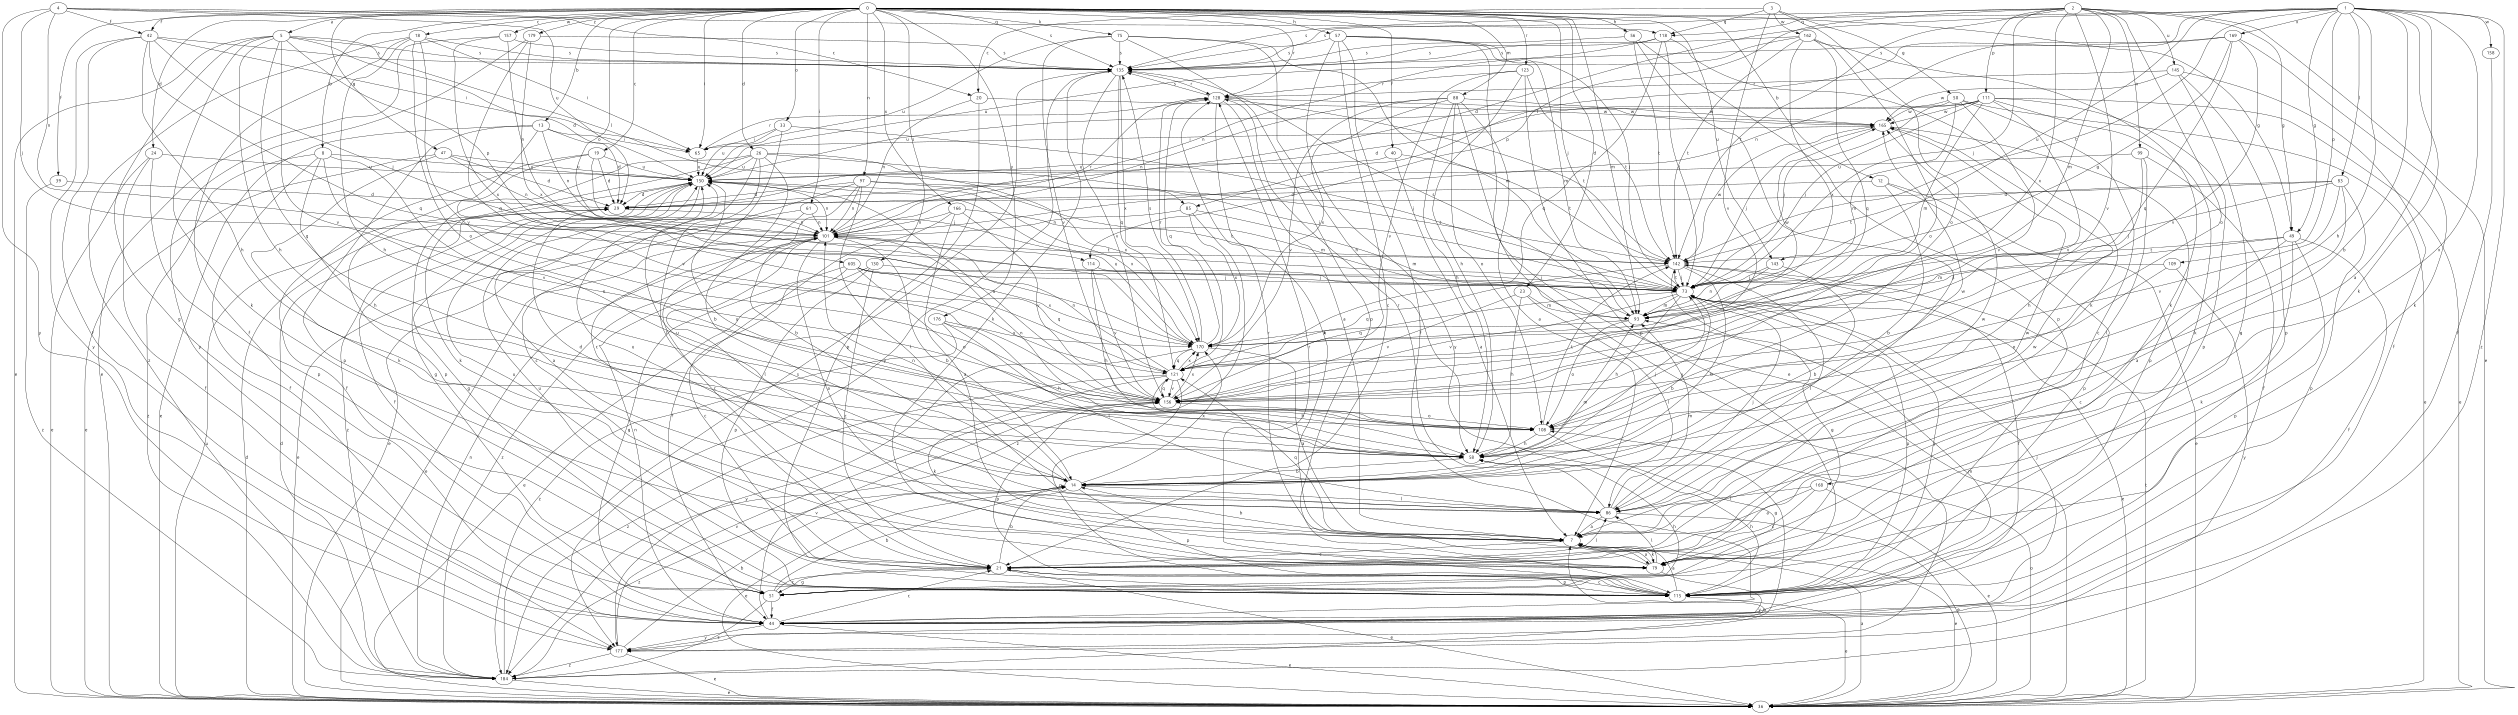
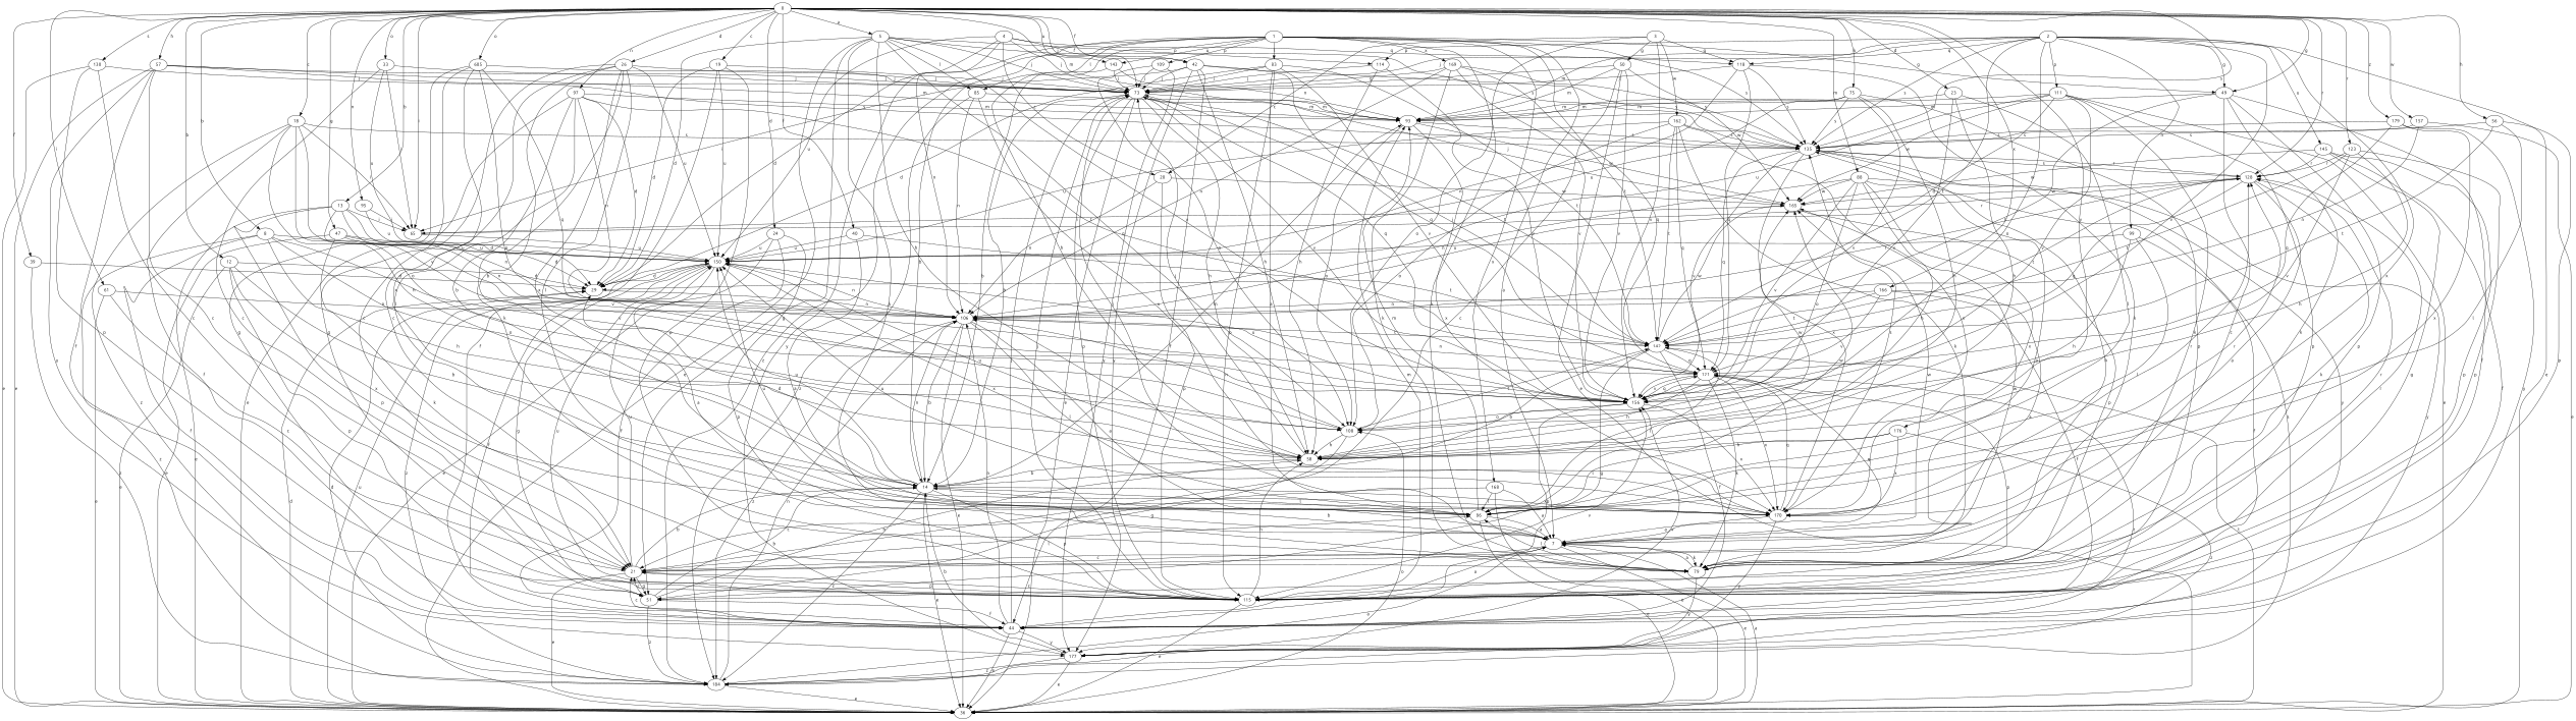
  strict digraph {
    fontname=Ubuntu
    node [fontname=Ubuntu]
    edge [fontname=Ubuntu]
    0
    5
    8
    12
    13
    18
    19
    23
    24
    26
    33
    39
    40
    42
    47
    49
    56
    57
    61
    65
    73
    75
    88
    93
+   95
    97
    n27 [label=605]
    123
    128
    130
    135
    143
    157
    166
    176
    179
    156
    29
    58
    79
    85
    36
    108
    114
    51
    184
    150
    44
    14
    170
    115
-   101
+   101 [label=106]
    86
    21
    7
    142
    177
    121
    n59 [label=165]
    1
    83
    109
-   158
    168
    169
    2
    99
    111
    118
    145
    3
    20
    50
    162
    4
    0 -> 5 [label=a]
    0 -> 8 [label=b]
    0 -> 12 [label=b]
    0 -> 13 [label=b]
    0 -> 18 [label=c]
    0 -> 19 [label=c]
    0 -> 23 [label=d]
    0 -> 24 [label=d]
    0 -> 26 [label=d]
    0 -> 33 [label=o]
    0 -> 39 [label=f]
    0 -> 40 [label=f]
    0 -> 42 [label=f]
    0 -> 47 [label=g]
    0 -> 49 [label=g]
    0 -> 56 [label=h]
    0 -> 57 [label=h]
    0 -> 61 [label=i]
    0 -> 65 [label=i]
    0 -> 73 [label=j]
    0 -> 75 [label=k]
    0 -> 88 [label=m]
    0 -> 93 [label=m]
+   0 -> 95 [label=n]
    0 -> 97 [label=n]
    0 -> n27 [label=o]
    0 -> 123 [label=r]
    0 -> 128 [label=r]
    0 -> 130 [label=s]
    0 -> 135 [label=s]
    0 -> 143 [label=u]
    0 -> 157 [label=w]
    0 -> 166 [label=x]
    0 -> 176 [label=y]
    0 -> 179 [label=z]
-   111 -> 73 [label=j]
+   5 -> 73 [label=j]
    5 -> 135 [label=s]
    5 -> 156 [label=v]
    5 -> 29 [label=d]
    5 -> 58 [label=h]
    5 -> 79 [label=k]
    5 -> 85 [label=l]
    5 -> 36 [label=e]
    5 -> 108 [label=q]
    5 -> 114 [label=p]
    5 -> 51 [label=g]
    8 -> 156 [label=v]
    8 -> 58 [label=h]
    8 -> 108 [label=o]
    8 -> 184 [label=z]
    8 -> 150 [label=u]
    8 -> 44 [label=f]
    12 -> 29 [label=d]
    12 -> 36 [label=e]
    12 -> 14 [label=b]
-   157 -> 170 [label=x]
+   12 -> 170 [label=x]
    12 -> 115 [label=p]
    13 -> 65 [label=i]
    13 -> 156 [label=v]
    13 -> 29 [label=d]
    13 -> 36 [label=e]
    13 -> 115 [label=p]
    13 -> 101 [label=n]
    18 -> 65 [label=i]
    18 -> 135 [label=s]
    18 -> 156 [label=v]
    18 -> 58 [label=h]
    18 -> 108 [label=o]
    18 -> 184 [label=z]
    18 -> 44 [label=f]
    19 -> 73 [label=j]
    19 -> 29 [label=d]
    19 -> 150 [label=u]
    19 -> 44 [label=f]
    19 -> 115 [label=p]
    23 -> 93 [label=m]
    23 -> 156 [label=v]
    23 -> 58 [label=h]
    23 -> 86 [label=l]
    24 -> 36 [label=e]
    24 -> 150 [label=u]
    24 -> 44 [label=f]
    24 -> 115 [label=p]
    26 -> 73 [label=j]
    26 -> 79 [label=k]
    26 -> 51 [label=g]
    26 -> 150 [label=u]
    26 -> 14 [label=b]
    26 -> 170 [label=x]
    26 -> 86 [label=l]
    26 -> 21 [label=c]
    33 -> 65 [label=i]
    33 -> 73 [label=j]
    33 -> 150 [label=u]
    33 -> 21 [label=c]
    39 -> 29 [label=d]
    39 -> 184 [label=z]
    40 -> 150 [label=u]
    40 -> 7 [label=a]
    40 -> 142 [label=t]
    42 -> 65 [label=i]
    42 -> 73 [label=j]
    42 -> 135 [label=s]
    42 -> 58 [label=h]
    42 -> 44 [label=f]
    42 -> 177 [label=y]
    42 -> 121 [label=q]
    47 -> 29 [label=d]
    47 -> 79 [label=k]
    47 -> 36 [label=e]
    47 -> 150 [label=u]
    47 -> 101 [label=n]
    49 -> 93 [label=m]
    49 -> 79 [label=k]
    49 -> 44 [label=f]
    49 -> 115 [label=p]
    49 -> 21 [label=c]
    49 -> 142 [label=t]
    56 -> 135 [label=s]
    56 -> 115 [label=p]
    56 -> 86 [label=l]
    56 -> 142 [label=t]
    57 -> 73 [label=j]
    57 -> 93 [label=m]
    57 -> 135 [label=s]
    57 -> 36 [label=e]
    57 -> 44 [label=f]
    57 -> 21 [label=c]
    57 -> 177 [label=y]
    61 -> 36 [label=e]
    61 -> 101 [label=n]
    61 -> 21 [label=c]
    65 -> 128 [label=r]
    65 -> 150 [label=u]
    73 -> 93 [label=m]
    73 -> 156 [label=v]
    73 -> 58 [label=h]
    73 -> 36 [label=e]
    73 -> 14 [label=b]
    73 -> 115 [label=p]
    73 -> 142 [label=t]
    73 -> 121 [label=q]
    75 -> 93 [label=m]
    75 -> 135 [label=s]
    75 -> 156 [label=v]
    75 -> 58 [label=h]
    75 -> 150 [label=u]
    75 -> 115 [label=p]
    88 -> 156 [label=v]
    88 -> 58 [label=h]
    88 -> 108 [label=o]
    88 -> 170 [label=x]
    88 -> 101 [label=n]
    88 -> 7 [label=a]
    88 -> 177 [label=y]
    88 -> n59 [label=w]
    93 -> 135 [label=s]
    93 -> 108 [label=o]
    93 -> 170 [label=x]
    93 -> n59 [label=w]
+   95 -> 65 [label=i]
+   95 -> 150 [label=u]
    97 -> 93 [label=m]
    97 -> 29 [label=d]
    97 -> 36 [label=e]
    97 -> 14 [label=b]
    97 -> 101 [label=n]
    97 -> 86 [label=l]
    97 -> 142 [label=t]
    n27 -> 73 [label=j]
    n27 -> 108 [label=o]
    n27 -> 51 [label=g]
    n27 -> 170 [label=x]
    n27 -> 21 [label=c]
    n27 -> 121 [label=q]
    123 -> 128 [label=r]
    123 -> 156 [label=v]
    123 -> 58 [label=h]
    123 -> 115 [label=p]
    123 -> 142 [label=t]
    128 -> 135 [label=s]
    128 -> 79 [label=k]
    128 -> 7 [label=a]
    128 -> 142 [label=t]
    128 -> 121 [label=q]
    128 -> n59 [label=w]
    130 -> 73 [label=j]
    130 -> 36 [label=e]
    130 -> 115 [label=p]
    130 -> 21 [label=c]
    135 -> 128 [label=r]
    135 -> 156 [label=v]
    135 -> 79 [label=k]
    135 -> 170 [label=x]
    135 -> 177 [label=y]
    135 -> 121 [label=q]
    143 -> 73 [label=j]
    143 -> 93 [label=n]
    143 -> 14 [label=b]
    157 -> 135 [label=s]
    157 -> 36 [label=e]
    157 -> 101 [label=n]
    166 -> 156 [label=v]
    166 -> 44 [label=f]
    166 -> 101 [label=n]
    166 -> 7 [label=a]
    166 -> 142 [label=t]
    176 -> 58 [label=h]
    176 -> 184 [label=z]
    176 -> 170 [label=x]
    176 -> 86 [label=l]
    179 -> 135 [label=s]
    179 -> 170 [label=x]
    179 -> 177 [label=y]
    179 -> 121 [label=q]
    156 -> 108 [label=o]
    156 -> 150 [label=u]
    156 -> 170 [label=x]
    156 -> 115 [label=p]
    156 -> 121 [label=q]
    29 -> 101 [label=n]
    58 -> 73 [label=j]
    58 -> 150 [label=u]
    58 -> 14 [label=b]
    58 -> n59 [label=w]
    79 -> 128 [label=r]
    79 -> 86 [label=l]
    79 -> 7 [label=a]
    79 -> 177 [label=y]
    85 -> 93 [label=m]
    85 -> 184 [label=z]
    85 -> 170 [label=x]
    85 -> 101 [label=n]
    36 -> 29 [label=d]
    36 -> 108 [label=o]
    36 -> 150 [label=u]
    36 -> 7 [label=a]
    36 -> 142 [label=t]
    108 -> 58 [label=h]
    108 -> 51 [label=g]
    108 -> 101 [label=n]
    108 -> 142 [label=t]
    114 -> 73 [label=j]
    114 -> 156 [label=v]
    114 -> 58 [label=h]
    51 -> 58 [label=h]
    51 -> 184 [label=z]
    51 -> 44 [label=f]
    51 -> 14 [label=b]
    51 -> 21 [label=c]
    184 -> 135 [label=s]
    184 -> 29 [label=d]
    184 -> 36 [label=e]
    184 -> 101 [label=n]
    184 -> 7 [label=a]
    150 -> 29 [label=d]
    150 -> 51 [label=g]
    150 -> 184 [label=z]
    150 -> 44 [label=f]
    150 -> 170 [label=x]
    150 -> 101 [label=n]
    150 -> 7 [label=a]
    44 -> 73 [label=j]
    44 -> 93 [label=m]
    44 -> 156 [label=v]
    44 -> 36 [label=e]
    44 -> 101 [label=n]
    44 -> 21 [label=c]
    44 -> 177 [label=y]
    14 -> 93 [label=m]
    14 -> 29 [label=d]
    14 -> 36 [label=e]
    14 -> 184 [label=z]
    14 -> 150 [label=u]
    14 -> 170 [label=x]
    14 -> 115 [label=p]
    14 -> 101 [label=n]
    14 -> 86 [label=l]
    170 -> 128 [label=r]
    170 -> 135 [label=s]
    170 -> 150 [label=u]
    170 -> 7 [label=a]
    170 -> 177 [label=y]
    170 -> 121 [label=q]
    115 -> 73 [label=j]
    115 -> 128 [label=r]
    115 -> 58 [label=h]
    115 -> 36 [label=e]
    115 -> 150 [label=u]
    115 -> 21 [label=c]
    115 -> 7 [label=a]
    101 -> 128 [label=r]
    101 -> 36 [label=e]
    101 -> 184 [label=z]
    101 -> 14 [label=b]
    101 -> 86 [label=l]
    101 -> 7 [label=a]
    101 -> 142 [label=t]
    86 -> 73 [label=j]
    86 -> 93 [label=m]
    86 -> 128 [label=r]
    86 -> 36 [label=e]
    86 -> 150 [label=u]
    86 -> 7 [label=a]
    86 -> n59 [label=w]
    21 -> 36 [label=e]
    21 -> 51 [label=g]
    21 -> 150 [label=u]
    21 -> 14 [label=b]
    21 -> 115 [label=p]
    21 -> 86 [label=l]
    21 -> n59 [label=w]
    7 -> 79 [label=k]
    7 -> 36 [label=e]
    7 -> 14 [label=b]
    7 -> 21 [label=c]
    7 -> 121 [label=q]
    7 -> n59 [label=w]
    142 -> 73 [label=j]
    142 -> 51 [label=g]
    142 -> 44 [label=f]
    142 -> 14 [label=b]
    142 -> 86 [label=l]
    142 -> 121 [label=q]
    142 -> n59 [label=w]
    177 -> 156 [label=v]
    177 -> 36 [label=e]
    177 -> 184 [label=z]
    177 -> 14 [label=b]
    121 -> 156 [label=v]
    121 -> 58 [label=h]
    121 -> 79 [label=k]
    121 -> 184 [label=z]
    121 -> 170 [label=x]
    121 -> 115 [label=p]
    121 -> 101 [label=n]
    n59 -> 65 [label=i]
    n59 -> 73 [label=j]
    n59 -> 115 [label=p]
    1 -> 49 [label=g]
    1 -> 135 [label=s]
    1 -> 143 [label=u]
    1 -> 29 [label=d]
    1 -> 58 [label=h]
    1 -> 79 [label=k]
    1 -> 85 [label=l]
    1 -> 184 [label=z]
    1 -> 14 [label=b]
    1 -> 7 [label=a]
    1 -> 142 [label=t]
    1 -> 83 [label=l]
    1 -> 109 [label=p]
-   1 -> 158 [label=w]
    1 -> 168 [label=x]
    1 -> 169 [label=x]
    83 -> 73 [label=j]
    83 -> 156 [label=v]
    83 -> 29 [label=d]
    83 -> 115 [label=p]
    83 -> 7 [label=a]
    83 -> 142 [label=t]
    109 -> 73 [label=j]
    109 -> 108 [label=o]
    109 -> 177 [label=y]
-   158 -> 44 [label=f]
    168 -> 36 [label=e]
    168 -> 86 [label=l]
    168 -> 21 [label=c]
    168 -> 7 [label=a]
    169 -> 73 [label=g]
    169 -> 135 [label=s]
    169 -> 156 [label=v]
    169 -> 79 [label=k]
    169 -> 101 [label=n]
    169 -> 121 [label=q]
    2 -> 49 [label=g]
    2 -> 73 [label=j]
    2 -> 93 [label=m]
    2 -> 135 [label=s]
    2 -> 156 [label=v]
    2 -> 36 [label=e]
    2 -> 108 [label=o]
    2 -> 114 [label=p]
    2 -> 170 [label=x]
    2 -> 142 [label=t]
    2 -> 99 [label=n]
    2 -> 111 [label=p]
    2 -> 118 [label=q]
    2 -> 145 [label=u]
    99 -> 58 [label=h]
    99 -> 150 [label=u]
    99 -> 44 [label=f]
    99 -> 86 [label=l]
    111 -> 93 [label=m]
    111 -> 156 [label=v]
    111 -> 29 [label=d]
    111 -> 79 [label=k]
    111 -> 36 [label=e]
    111 -> 150 [label=u]
    111 -> 115 [label=p]
    111 -> n59 [label=w]
    118 -> 73 [label=j]
    118 -> 135 [label=s]
    118 -> 79 [label=k]
    118 -> 101 [label=n]
    118 -> 121 [label=q]
    145 -> 128 [label=r]
    145 -> 51 [label=g]
    145 -> 44 [label=f]
    145 -> 115 [label=p]
    145 -> n59 [label=w]
    3 -> 156 [label=v]
    3 -> 108 [label=o]
    3 -> 118 [label=q]
    3 -> 20 [label=c]
    3 -> 50 [label=g]
    3 -> 162 [label=w]
    20 -> 115 [label=p]
    20 -> 101 [label=n]
    20 -> n59 [label=w]
    50 -> 73 [label=j]
    50 -> 93 [label=m]
    50 -> 156 [label=v]
    50 -> 36 [label=e]
    50 -> 21 [label=c]
    50 -> n59 [label=w]
    162 -> 135 [label=s]
    162 -> 79 [label=k]
    162 -> 108 [label=o]
    162 -> 150 [label=u]
    162 -> 170 [label=x]
    162 -> 142 [label=t]
    162 -> 121 [label=q]
    4 -> 42 [label=f]
    4 -> 73 [label=j]
    4 -> 150 [label=u]
    4 -> 101 [label=n]
    4 -> 177 [label=y]
    4 -> 118 [label=q]
    4 -> 20 [label=c]
  }
